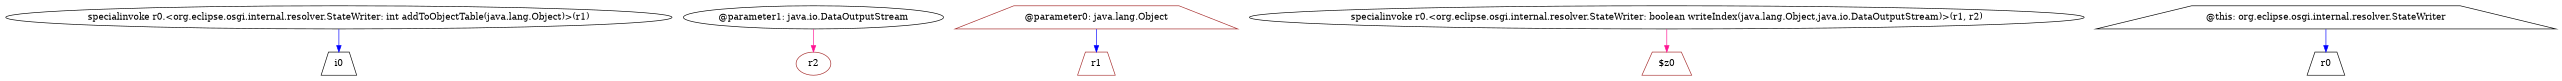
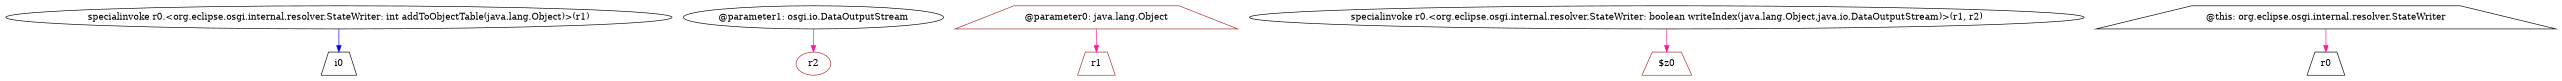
  digraph {
    node [color=black shape=trapezium]
    edge [color=deeppink]
    n1 [label="specialinvoke r0.<org.eclipse.osgi.internal.resolver.StateWriter: int addToObjectTable(java.lang.Object)>(r1)" shape=ellipse]
    n2 [label=i0]
-   n3 [label="@parameter1: java.io.DataOutputStream" shape=ellipse]
+   n3 [label="@parameter1: osgi.io.DataOutputStream" shape=ellipse]
    n4 [color=brown label=r2 shape=ellipse]
    n5 [color=brown label="@parameter0: java.lang.Object"]
    n6 [color=brown label=r1]
    n7 [label="specialinvoke r0.<org.eclipse.osgi.internal.resolver.StateWriter: boolean writeIndex(java.lang.Object,java.io.DataOutputStream)>(r1, r2)" shape=ellipse]
    n8 [color=brown label="$z0"]
    n9 [label="@this: org.eclipse.osgi.internal.resolver.StateWriter"]
    n10 [label=r0]
    n1 -> n2 [color=blue]
    n3 -> n4
-   n5 -> n6 [color=blue]
+   n5 -> n6
    n7 -> n8
-   n9 -> n10 [color=blue]
+   n9 -> n10
  }
